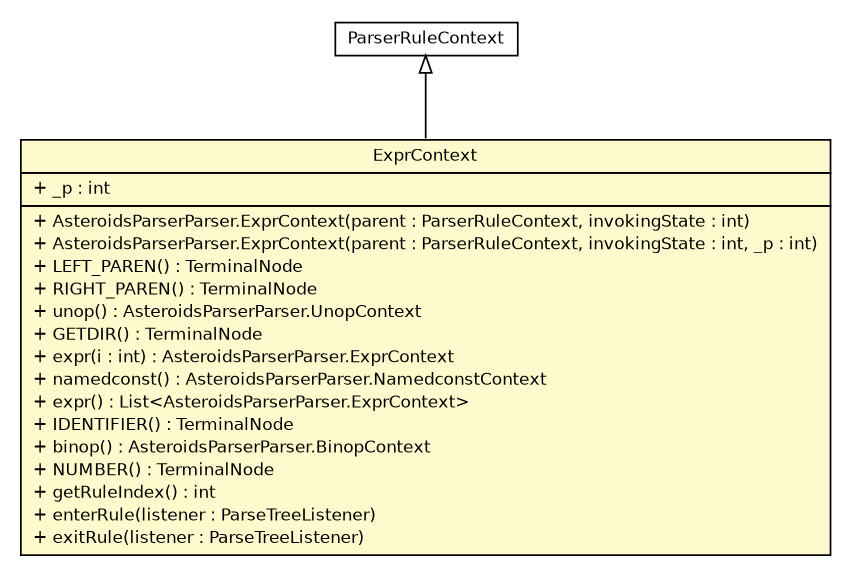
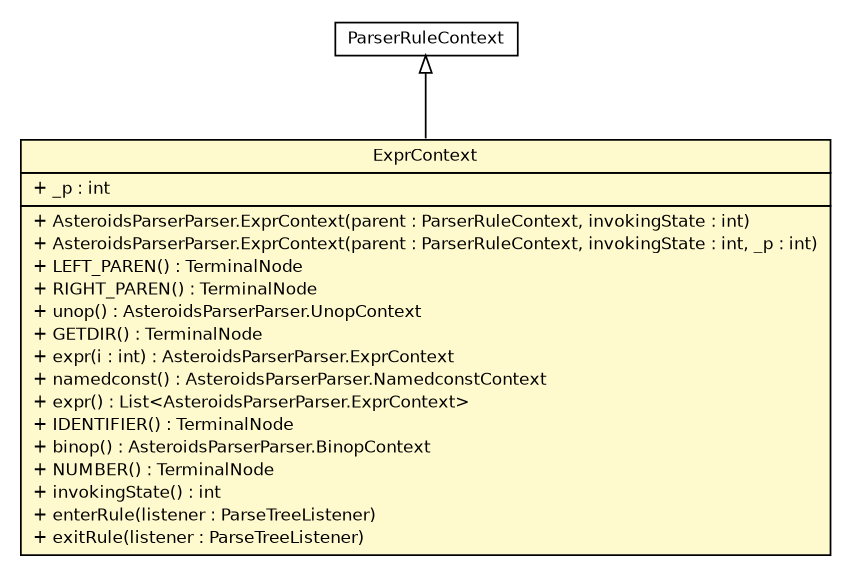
  digraph {
    nodesep=0.25
    ranksep=0.5
    node [fontcolor=black fontname=Helvetica fontsize=10.0 shape=plaintext]
-   n1 [label=<<table title="model.programs.parsing.AsteroidsParserParser.ExprContext" border="0" cellborder="1" cellspacing="0" cellpadding="2" port="p" bgcolor="lemonChiffon" href="./AsteroidsParserParser.ExprContext.html"> 		<tr><td><table border="0" cellspacing="0" cellpadding="1"> <tr><td align="center" balign="center"> ExprContext </td></tr> 		</table></td></tr> 		<tr><td><table border="0" cellspacing="0" cellpadding="1"> <tr><td align="left" balign="left"> + _p : int </td></tr> 		</table></td></tr> 		<tr><td><table border="0" cellspacing="0" cellpadding="1"> <tr><td align="left" balign="left"> + AsteroidsParserParser.ExprContext(parent : ParserRuleContext, invokingState : int) </td></tr> <tr><td align="left" balign="left"> + AsteroidsParserParser.ExprContext(parent : ParserRuleContext, invokingState : int, _p : int) </td></tr> <tr><td align="left" balign="left"> + LEFT_PAREN() : TerminalNode </td></tr> <tr><td align="left" balign="left"> + RIGHT_PAREN() : TerminalNode </td></tr> <tr><td align="left" balign="left"> + unop() : AsteroidsParserParser.UnopContext </td></tr> <tr><td align="left" balign="left"> + GETDIR() : TerminalNode </td></tr> <tr><td align="left" balign="left"> + expr(i : int) : AsteroidsParserParser.ExprContext </td></tr> <tr><td align="left" balign="left"> + namedconst() : AsteroidsParserParser.NamedconstContext </td></tr> <tr><td align="left" balign="left"> + expr() : List&lt;AsteroidsParserParser.ExprContext&gt; </td></tr> <tr><td align="left" balign="left"> + IDENTIFIER() : TerminalNode </td></tr> <tr><td align="left" balign="left"> + binop() : AsteroidsParserParser.BinopContext </td></tr> <tr><td align="left" balign="left"> + NUMBER() : TerminalNode </td></tr> <tr><td align="left" balign="left"> + getRuleIndex() : int </td></tr> <tr><td align="left" balign="left"> + enterRule(listener : ParseTreeListener) </td></tr> <tr><td align="left" balign="left"> + exitRule(listener : ParseTreeListener) </td></tr> 		</table></td></tr> 		</table>>]
+   n1 [label=<<table title="model.programs.parsing.AsteroidsParserParser.ExprContext" border="0" cellborder="1" cellspacing="0" cellpadding="2" port="p" bgcolor="lemonChiffon" href="./AsteroidsParserParser.ExprContext.html"> 		<tr><td><table border="0" cellspacing="0" cellpadding="1"> <tr><td align="center" balign="center"> ExprContext </td></tr> 		</table></td></tr> 		<tr><td><table border="0" cellspacing="0" cellpadding="1"> <tr><td align="left" balign="left"> + _p : int </td></tr> 		</table></td></tr> 		<tr><td><table border="0" cellspacing="0" cellpadding="1"> <tr><td align="left" balign="left"> + AsteroidsParserParser.ExprContext(parent : ParserRuleContext, invokingState : int) </td></tr> <tr><td align="left" balign="left"> + AsteroidsParserParser.ExprContext(parent : ParserRuleContext, invokingState : int, _p : int) </td></tr> <tr><td align="left" balign="left"> + LEFT_PAREN() : TerminalNode </td></tr> <tr><td align="left" balign="left"> + RIGHT_PAREN() : TerminalNode </td></tr> <tr><td align="left" balign="left"> + unop() : AsteroidsParserParser.UnopContext </td></tr> <tr><td align="left" balign="left"> + GETDIR() : TerminalNode </td></tr> <tr><td align="left" balign="left"> + expr(i : int) : AsteroidsParserParser.ExprContext </td></tr> <tr><td align="left" balign="left"> + namedconst() : AsteroidsParserParser.NamedconstContext </td></tr> <tr><td align="left" balign="left"> + expr() : List&lt;AsteroidsParserParser.ExprContext&gt; </td></tr> <tr><td align="left" balign="left"> + IDENTIFIER() : TerminalNode </td></tr> <tr><td align="left" balign="left"> + binop() : AsteroidsParserParser.BinopContext </td></tr> <tr><td align="left" balign="left"> + NUMBER() : TerminalNode </td></tr> <tr><td align="left" balign="left"> + invokingState() : int </td></tr> <tr><td align="left" balign="left"> + enterRule(listener : ParseTreeListener) </td></tr> <tr><td align="left" balign="left"> + exitRule(listener : ParseTreeListener) </td></tr> 		</table></td></tr> 		</table>>]
    n2 [label=<<table title="ParserRuleContext" border="0" cellborder="1" cellspacing="0" cellpadding="2" port="p" href="http://java.sun.com/j2se/1.4.2/docs/api//ParserRuleContext.html"> 		<tr><td><table border="0" cellspacing="0" cellpadding="1"> <tr><td align="center" balign="center"> ParserRuleContext </td></tr> 		</table></td></tr> 		</table>>]
    n2 -> n1 [arrowtail=empty dir=back fontname=Helvetica fontsize=10 headport=p labelfontname=Helvetica labelfontsize=10 tailport=p]
  }
